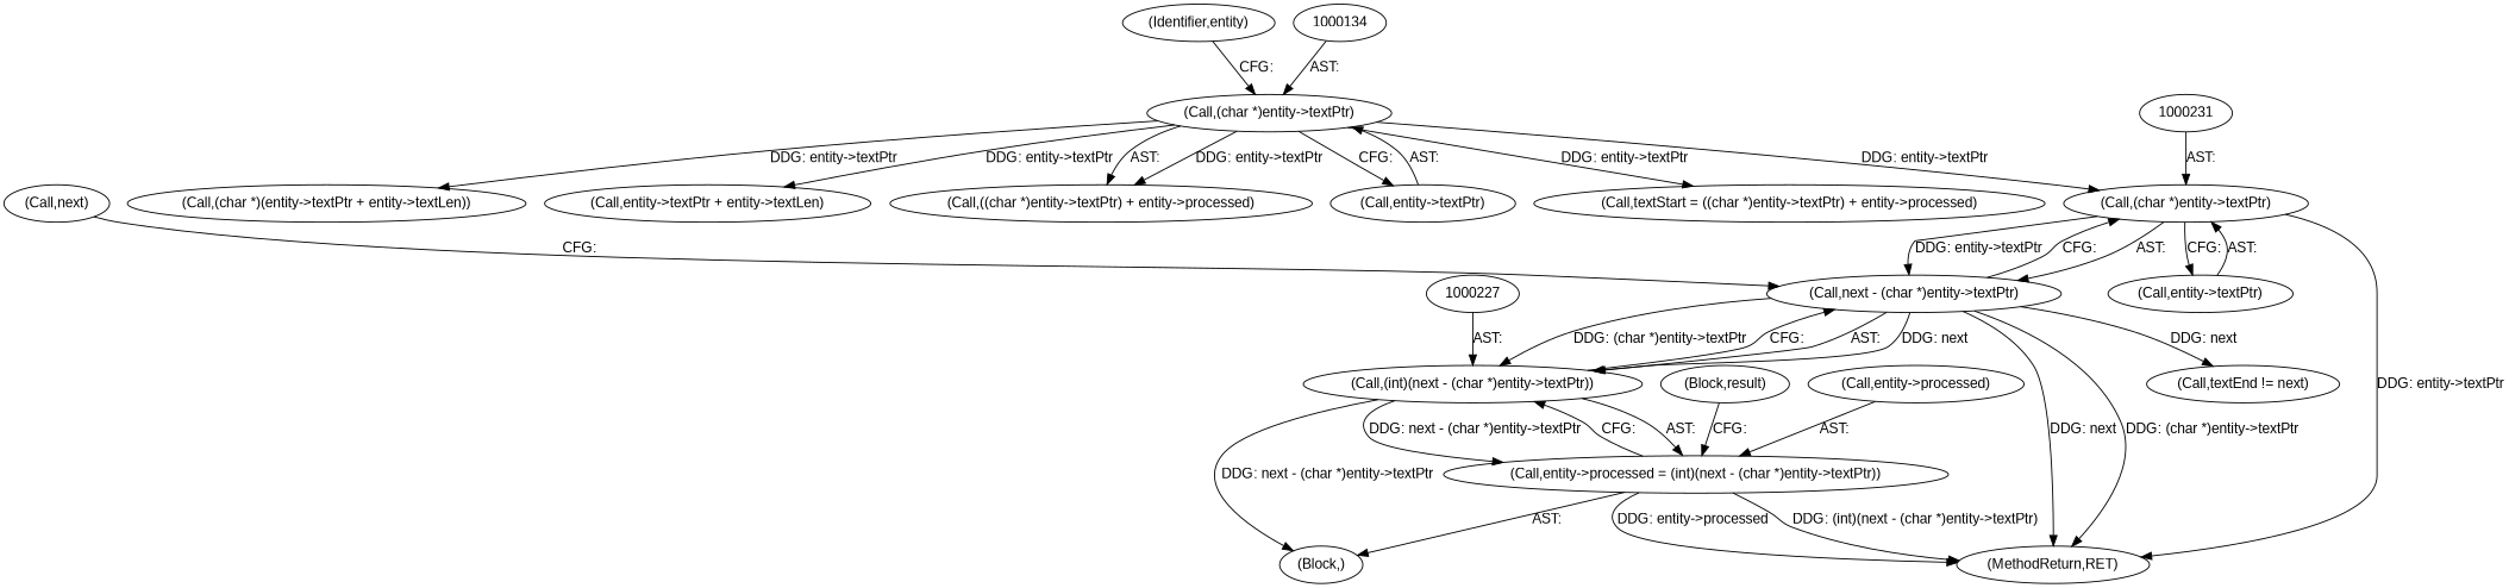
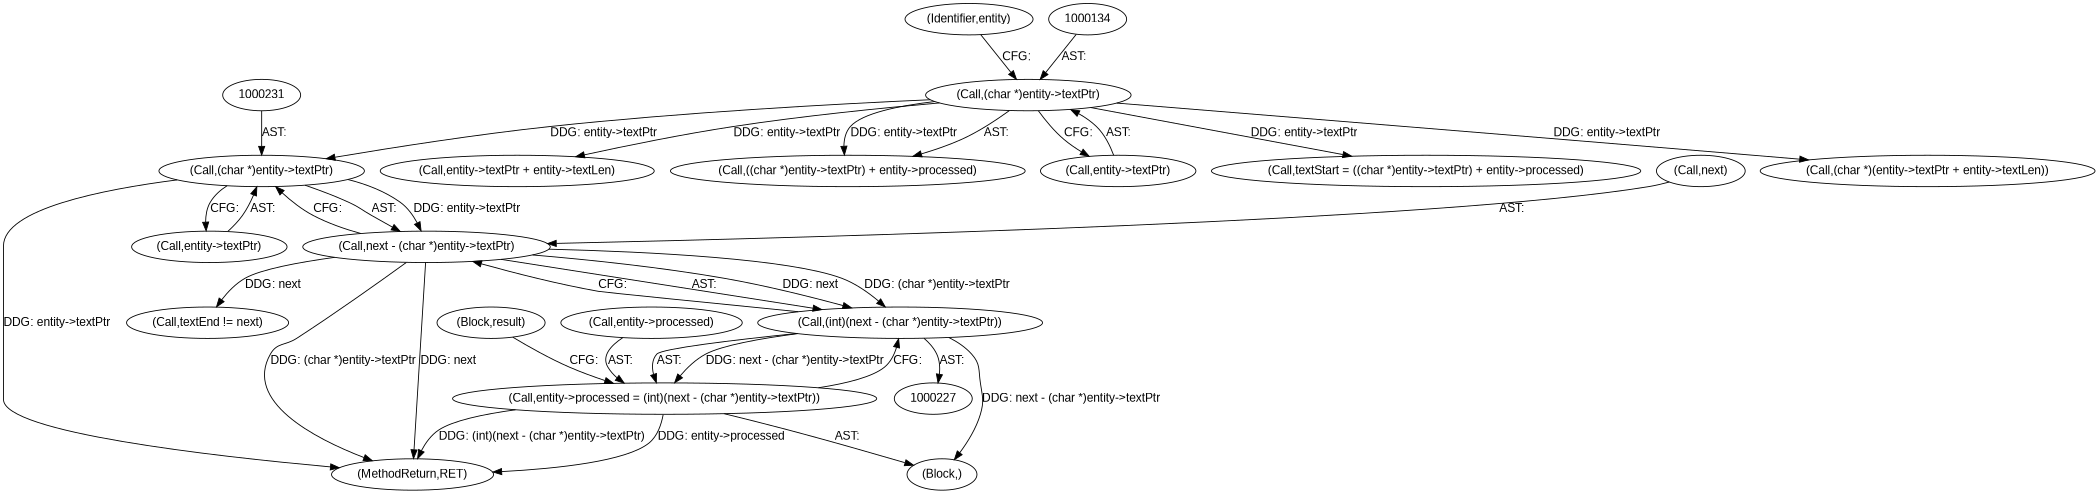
  digraph {
    fontname="Liberation Sans"
    node [fontname="Liberation Sans"]
    edge [fontname="Liberation Sans"]
    n1 [label="(Call,(char *)entity->textPtr)"]
    n2 [label="(Call,next - (char *)entity->textPtr)"]
    n3 [label="(Call,entity->textPtr)"]
    n4 [label="(MethodReturn,RET)"]
    n5 [label="(Call,(int)(next - (char *)entity->textPtr))"]
    n6 [label="(Call,textEnd != next)"]
    n7 [label="(Call,(char *)entity->textPtr)"]
    n8 [label="(Call,(char *)(entity->textPtr + entity->textLen))"]
    n9 [label="(Call,entity->textPtr + entity->textLen)"]
    n10 [label="(Call,((char *)entity->textPtr) + entity->processed)"]
    n11 [label="(Call,entity->textPtr)"]
    n12 [label="(Call,textStart = ((char *)entity->textPtr) + entity->processed)"]
    n13 [label="(Call,entity->processed = (int)(next - (char *)entity->textPtr))"]
    n14 [label="(Block,)"]
    n15 [label="(Call,next)"]
    n16 [label="(Block,result)"]
    n17 [label="(Identifier,entity)"]
    n18 [label="(Call,entity->processed)"]
    1000231
    1000134
    1000227
    n1 -> n2 [label="AST: "]
    n1 -> n2 [label="DDG: entity->textPtr"]
    n1 -> n3 [label="CFG: "]
    n1 -> n4 [label="DDG: entity->textPtr"]
    n2 -> n1 [label="CFG: "]
    n2 -> n4 [label="DDG: next"]
    n2 -> n4 [label="DDG: (char *)entity->textPtr"]
    n2 -> n5 [label="AST: "]
    n2 -> n5 [label="DDG: next"]
    n2 -> n5 [label="DDG: (char *)entity->textPtr"]
    n2 -> n6 [label="DDG: next"]
    n3 -> n1 [label="AST: "]
    n5 -> n2 [label="CFG: "]
    n5 -> n13 [label="AST: "]
    n5 -> n13 [label="DDG: next - (char *)entity->textPtr"]
    n5 -> n14 [label="DDG: next - (char *)entity->textPtr"]
    n7 -> n1 [label="DDG: entity->textPtr"]
    n7 -> n8 [label="DDG: entity->textPtr"]
    n7 -> n9 [label="DDG: entity->textPtr"]
    n7 -> n10 [label="AST: "]
    n7 -> n10 [label="DDG: entity->textPtr"]
    n7 -> n11 [label="CFG: "]
    n7 -> n12 [label="DDG: entity->textPtr"]
    n11 -> n7 [label="AST: "]
    n13 -> n4 [label="DDG: entity->processed"]
    n13 -> n4 [label="DDG: (int)(next - (char *)entity->textPtr)"]
    n13 -> n5 [label="CFG: "]
    n13 -> n14 [label="AST: "]
-   n15 -> n2 [label="CFG: "]
+   n15 -> n2 [label="AST: "]
    n16 -> n13 [label="CFG: "]
    n17 -> n7 [label="CFG: "]
    n18 -> n13 [label="AST: "]
    1000231 -> n1 [label="AST: "]
    1000134 -> n7 [label="AST: "]
-   1000227 -> n5 [label="AST: "]
+   n5 -> 1000227 [label="AST: "]
  }
